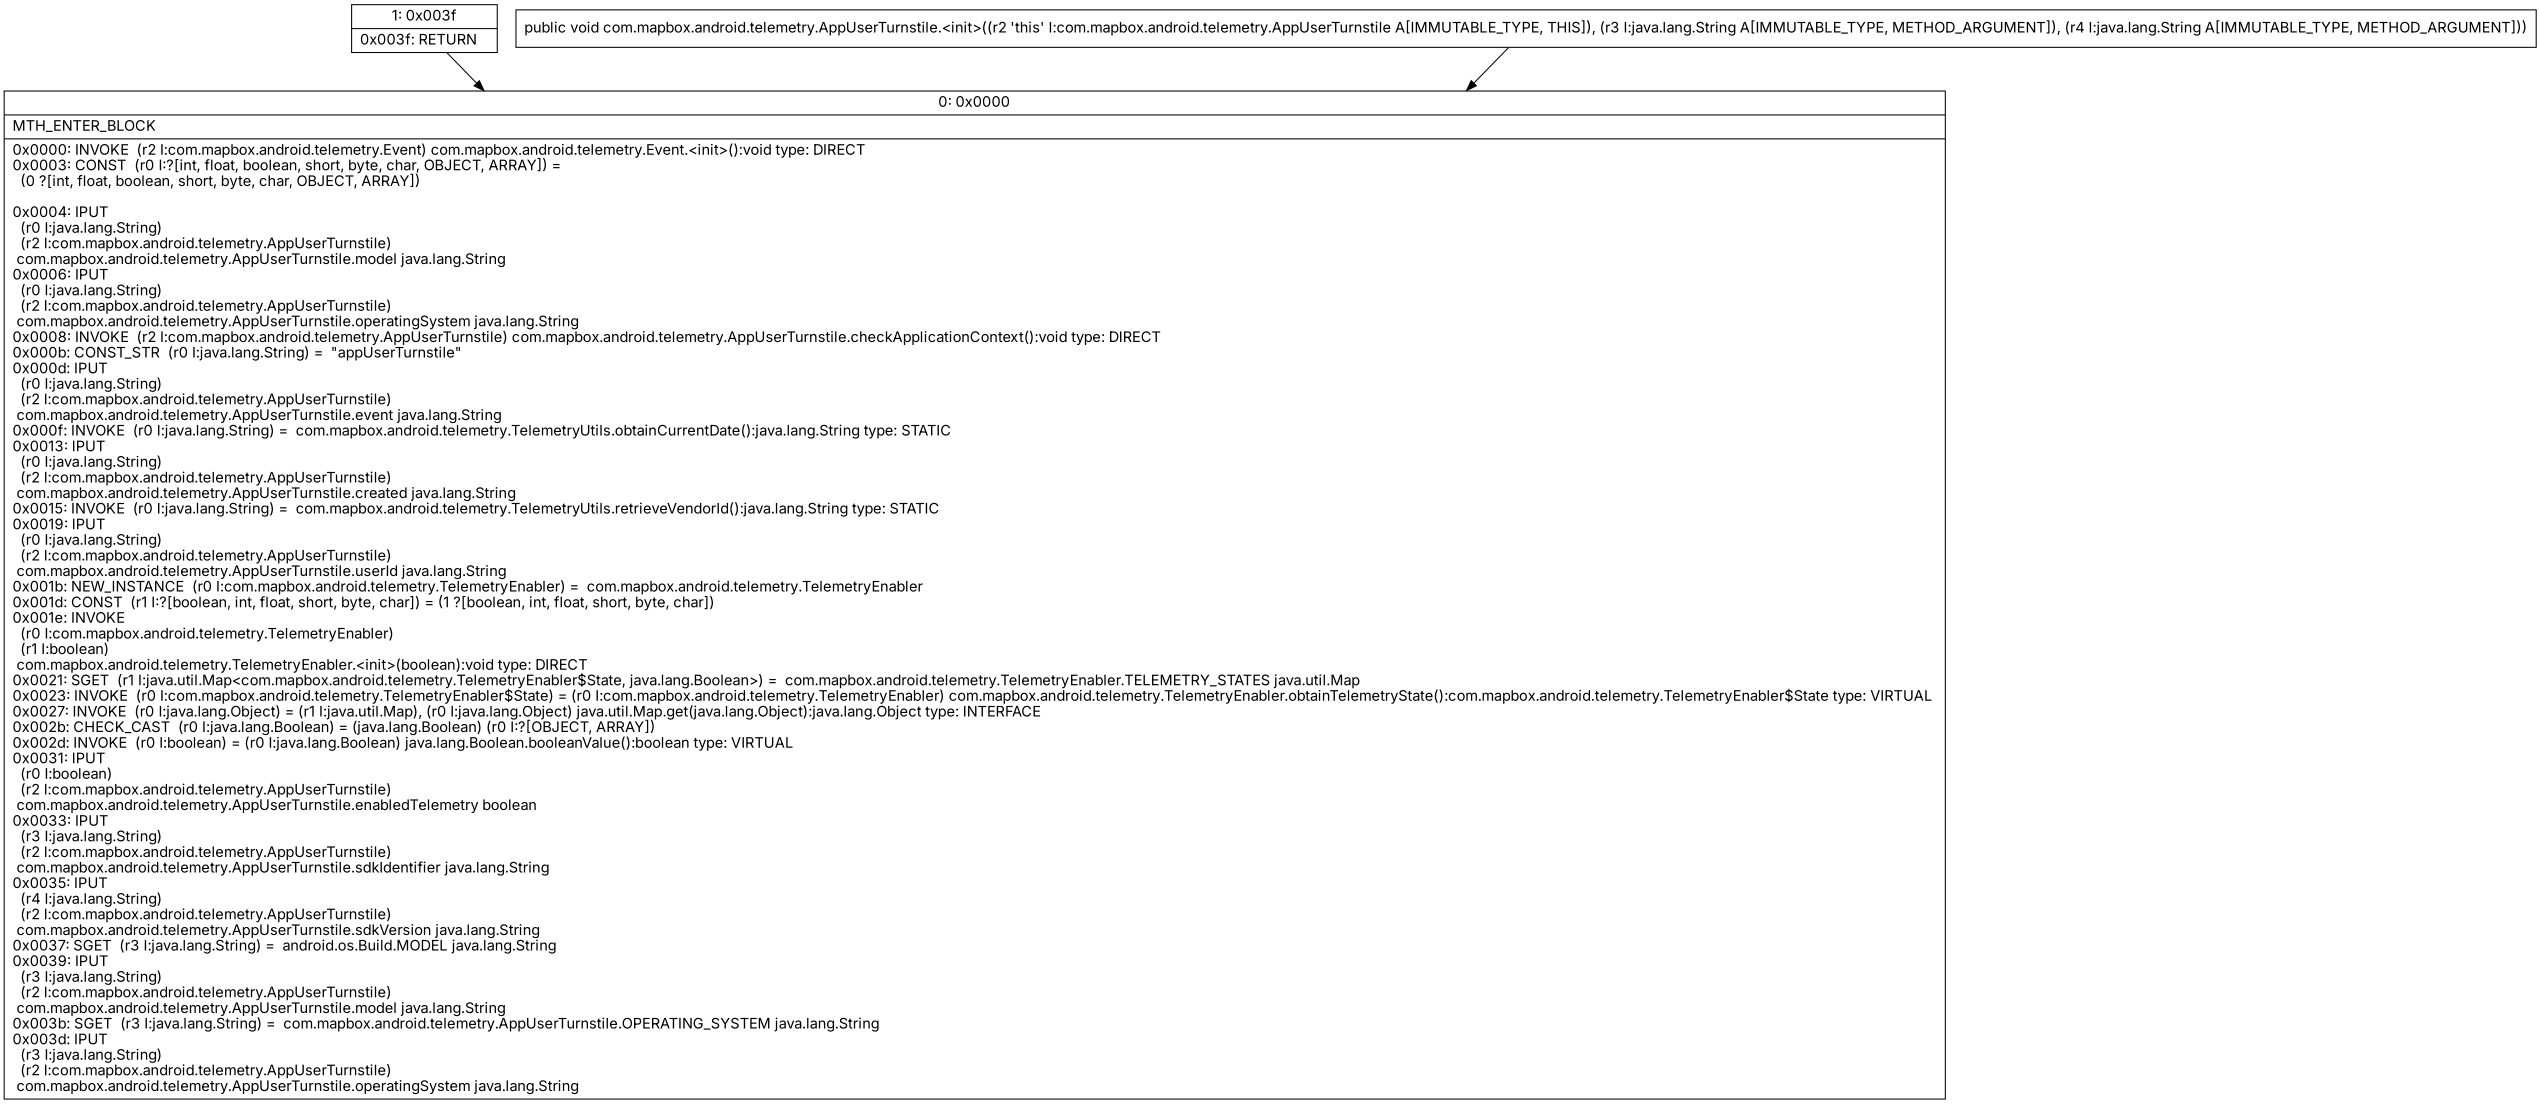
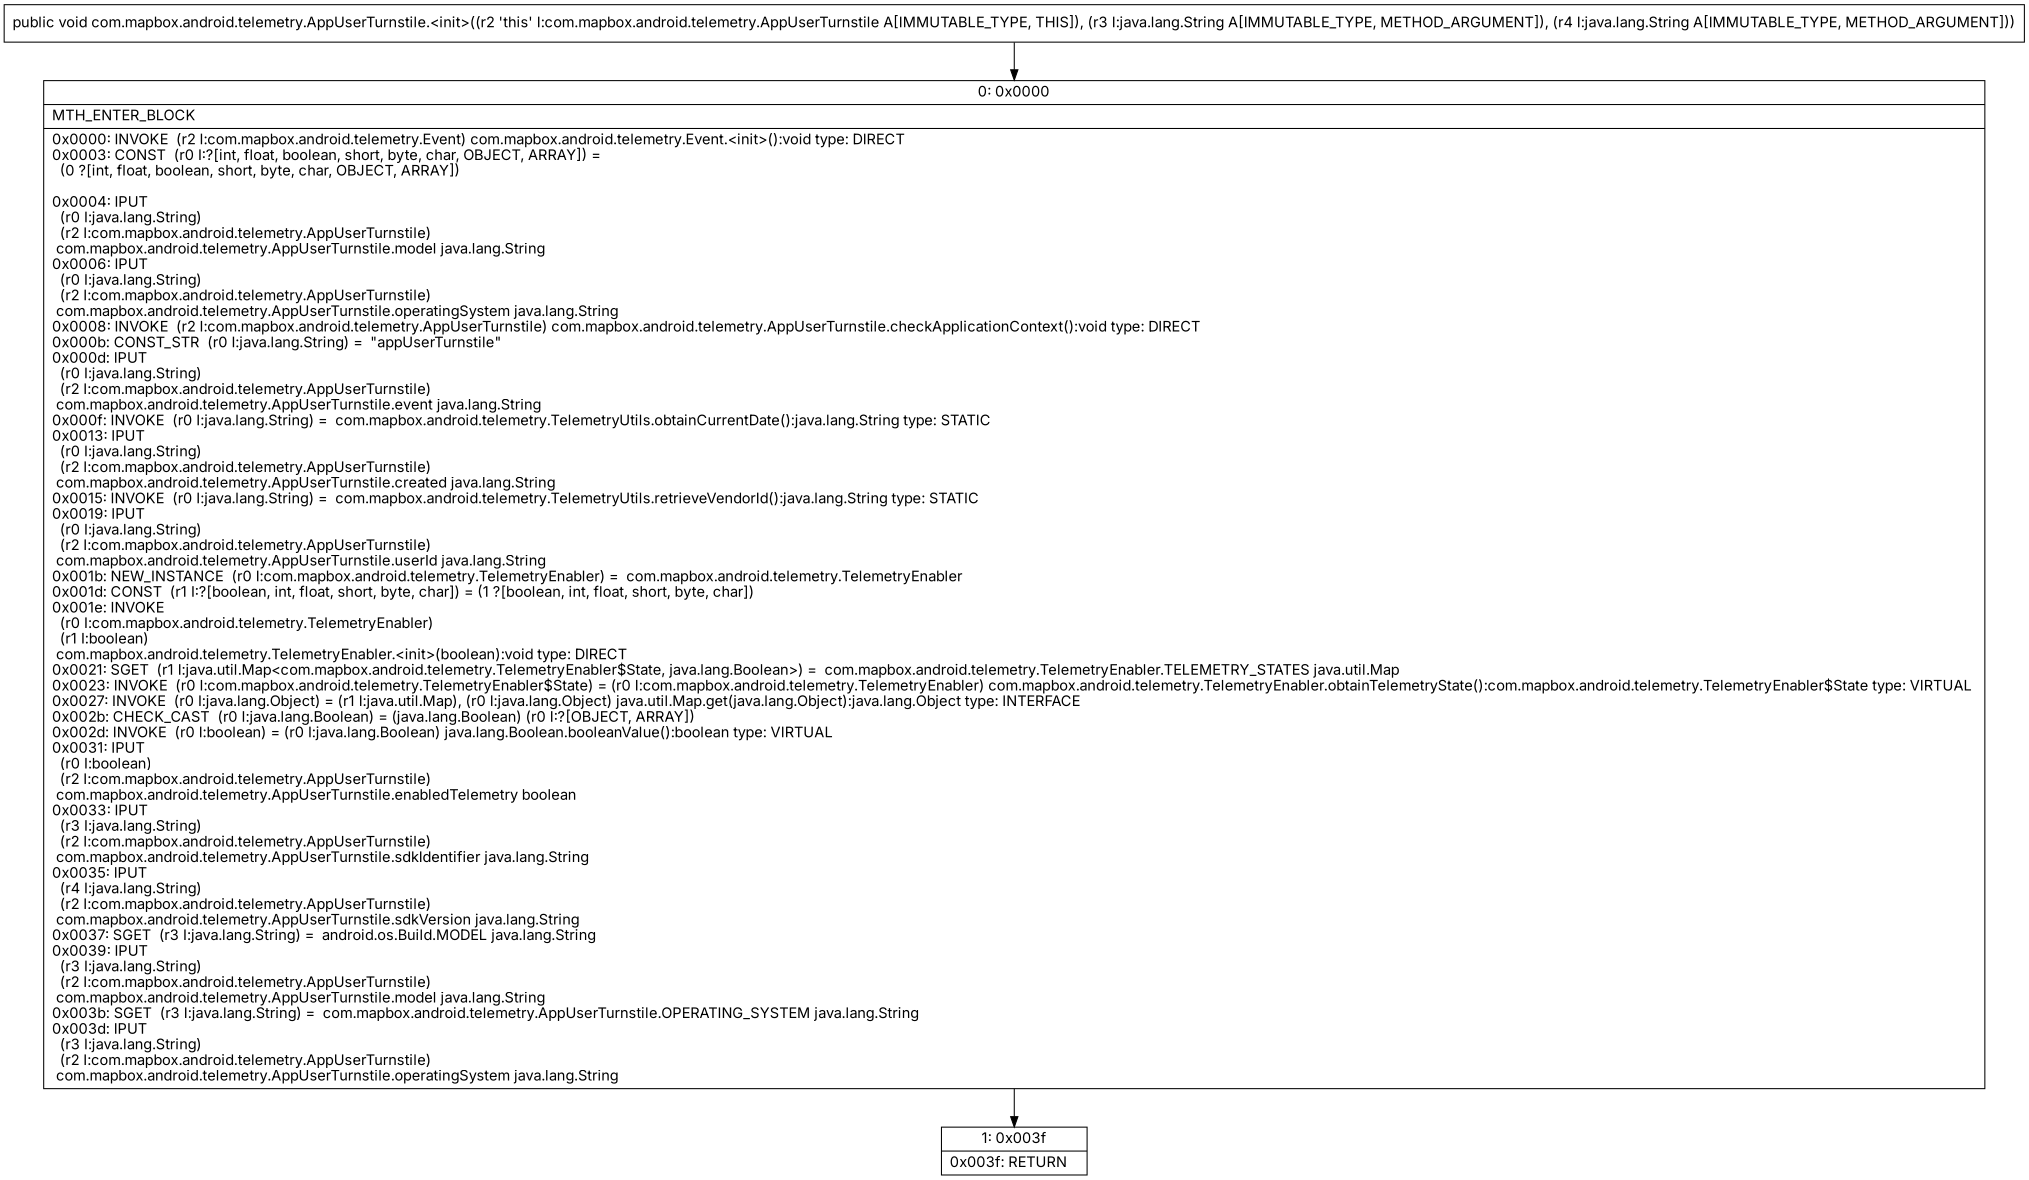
  digraph {
    fontname=Inter
    node [shape=record fontname=Inter]
    edge [fontname=Inter]
    n1 [label="{0\:\ 0x0000|MTH_ENTER_BLOCK\l|0x0000: INVOKE  (r2 I:com.mapbox.android.telemetry.Event) com.mapbox.android.telemetry.Event.\<init\>():void type: DIRECT \l0x0003: CONST  (r0 I:?[int, float, boolean, short, byte, char, OBJECT, ARRAY]) = \l  (0 ?[int, float, boolean, short, byte, char, OBJECT, ARRAY])\l \l0x0004: IPUT  \l  (r0 I:java.lang.String)\l  (r2 I:com.mapbox.android.telemetry.AppUserTurnstile)\l com.mapbox.android.telemetry.AppUserTurnstile.model java.lang.String \l0x0006: IPUT  \l  (r0 I:java.lang.String)\l  (r2 I:com.mapbox.android.telemetry.AppUserTurnstile)\l com.mapbox.android.telemetry.AppUserTurnstile.operatingSystem java.lang.String \l0x0008: INVOKE  (r2 I:com.mapbox.android.telemetry.AppUserTurnstile) com.mapbox.android.telemetry.AppUserTurnstile.checkApplicationContext():void type: DIRECT \l0x000b: CONST_STR  (r0 I:java.lang.String) =  \"appUserTurnstile\" \l0x000d: IPUT  \l  (r0 I:java.lang.String)\l  (r2 I:com.mapbox.android.telemetry.AppUserTurnstile)\l com.mapbox.android.telemetry.AppUserTurnstile.event java.lang.String \l0x000f: INVOKE  (r0 I:java.lang.String) =  com.mapbox.android.telemetry.TelemetryUtils.obtainCurrentDate():java.lang.String type: STATIC \l0x0013: IPUT  \l  (r0 I:java.lang.String)\l  (r2 I:com.mapbox.android.telemetry.AppUserTurnstile)\l com.mapbox.android.telemetry.AppUserTurnstile.created java.lang.String \l0x0015: INVOKE  (r0 I:java.lang.String) =  com.mapbox.android.telemetry.TelemetryUtils.retrieveVendorId():java.lang.String type: STATIC \l0x0019: IPUT  \l  (r0 I:java.lang.String)\l  (r2 I:com.mapbox.android.telemetry.AppUserTurnstile)\l com.mapbox.android.telemetry.AppUserTurnstile.userId java.lang.String \l0x001b: NEW_INSTANCE  (r0 I:com.mapbox.android.telemetry.TelemetryEnabler) =  com.mapbox.android.telemetry.TelemetryEnabler \l0x001d: CONST  (r1 I:?[boolean, int, float, short, byte, char]) = (1 ?[boolean, int, float, short, byte, char]) \l0x001e: INVOKE  \l  (r0 I:com.mapbox.android.telemetry.TelemetryEnabler)\l  (r1 I:boolean)\l com.mapbox.android.telemetry.TelemetryEnabler.\<init\>(boolean):void type: DIRECT \l0x0021: SGET  (r1 I:java.util.Map\<com.mapbox.android.telemetry.TelemetryEnabler$State, java.lang.Boolean\>) =  com.mapbox.android.telemetry.TelemetryEnabler.TELEMETRY_STATES java.util.Map \l0x0023: INVOKE  (r0 I:com.mapbox.android.telemetry.TelemetryEnabler$State) = (r0 I:com.mapbox.android.telemetry.TelemetryEnabler) com.mapbox.android.telemetry.TelemetryEnabler.obtainTelemetryState():com.mapbox.android.telemetry.TelemetryEnabler$State type: VIRTUAL \l0x0027: INVOKE  (r0 I:java.lang.Object) = (r1 I:java.util.Map), (r0 I:java.lang.Object) java.util.Map.get(java.lang.Object):java.lang.Object type: INTERFACE \l0x002b: CHECK_CAST  (r0 I:java.lang.Boolean) = (java.lang.Boolean) (r0 I:?[OBJECT, ARRAY]) \l0x002d: INVOKE  (r0 I:boolean) = (r0 I:java.lang.Boolean) java.lang.Boolean.booleanValue():boolean type: VIRTUAL \l0x0031: IPUT  \l  (r0 I:boolean)\l  (r2 I:com.mapbox.android.telemetry.AppUserTurnstile)\l com.mapbox.android.telemetry.AppUserTurnstile.enabledTelemetry boolean \l0x0033: IPUT  \l  (r3 I:java.lang.String)\l  (r2 I:com.mapbox.android.telemetry.AppUserTurnstile)\l com.mapbox.android.telemetry.AppUserTurnstile.sdkIdentifier java.lang.String \l0x0035: IPUT  \l  (r4 I:java.lang.String)\l  (r2 I:com.mapbox.android.telemetry.AppUserTurnstile)\l com.mapbox.android.telemetry.AppUserTurnstile.sdkVersion java.lang.String \l0x0037: SGET  (r3 I:java.lang.String) =  android.os.Build.MODEL java.lang.String \l0x0039: IPUT  \l  (r3 I:java.lang.String)\l  (r2 I:com.mapbox.android.telemetry.AppUserTurnstile)\l com.mapbox.android.telemetry.AppUserTurnstile.model java.lang.String \l0x003b: SGET  (r3 I:java.lang.String) =  com.mapbox.android.telemetry.AppUserTurnstile.OPERATING_SYSTEM java.lang.String \l0x003d: IPUT  \l  (r3 I:java.lang.String)\l  (r2 I:com.mapbox.android.telemetry.AppUserTurnstile)\l com.mapbox.android.telemetry.AppUserTurnstile.operatingSystem java.lang.String \l}"]
    n2 [label="{1\:\ 0x003f|0x003f: RETURN   \l}"]
    n3 [label="{public void com.mapbox.android.telemetry.AppUserTurnstile.\<init\>((r2 'this' I:com.mapbox.android.telemetry.AppUserTurnstile A[IMMUTABLE_TYPE, THIS]), (r3 I:java.lang.String A[IMMUTABLE_TYPE, METHOD_ARGUMENT]), (r4 I:java.lang.String A[IMMUTABLE_TYPE, METHOD_ARGUMENT])) }"]
-   n2 -> n1
+   n1 -> n2
    n3 -> n1
  }
